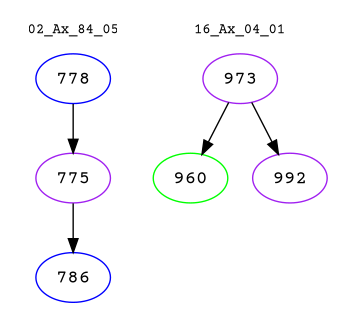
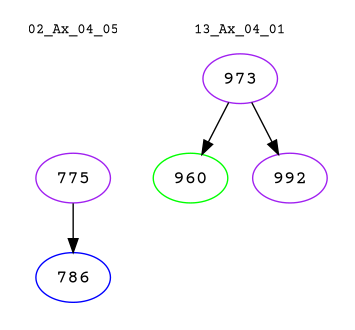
  digraph {
    fontname="Courier Prime"
    node [color=purple fontname="Courier Prime"]
    edge [color=black fontname="Courier Prime"]
-   n1 [color=blue label=778]
    n2 [label=775]
    n3 [color=blue label=786]
    n4 [label=973]
    n5 [color=green label=960]
    n6 [label=992]
    subgraph cluster_1 {
      color=white
      fontsize=10
-     label="02_Ax_84_05"
-     n1
+     label="02_Ax_04_05"
      n2
      n3
    }
    subgraph cluster_2 {
      color=white
      fontsize=10
-     label="16_Ax_04_01"
+     label="13_Ax_04_01"
      n4
      n5
      n6
    }
-   n1 -> n2
    n2 -> n3
    n4 -> n5
    n4 -> n6
  }
